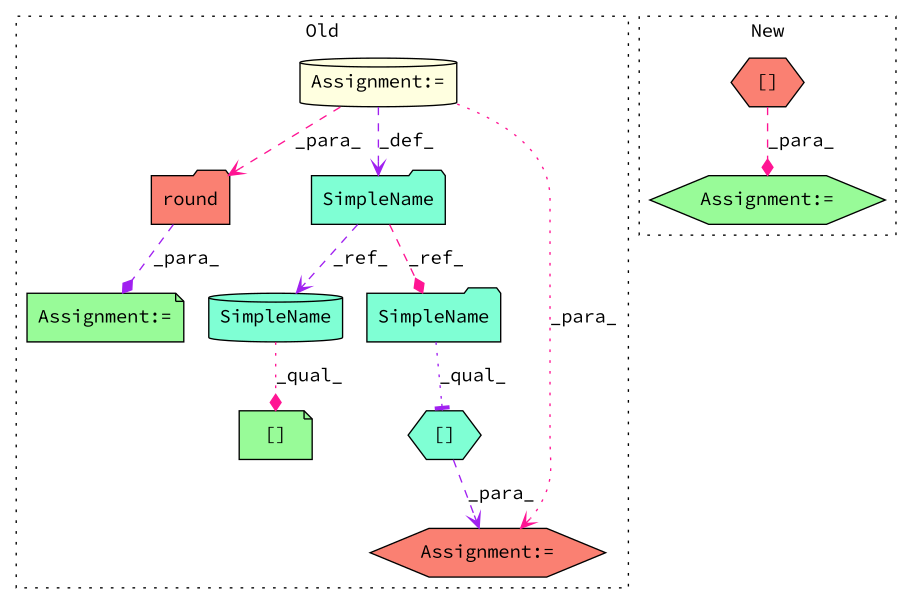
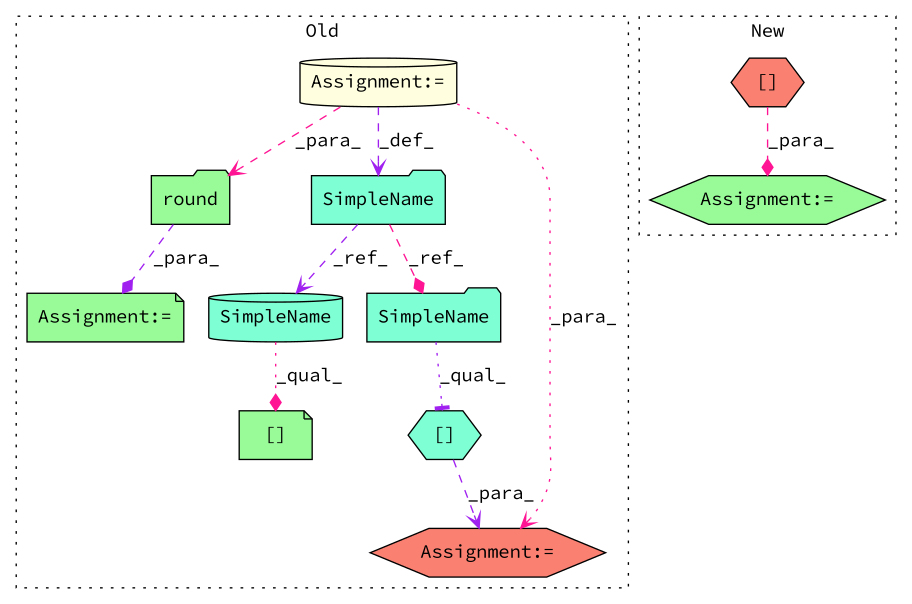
  digraph {
    fontname="Source Code Pro"
    node [a=7 l=1 shape=hexagon style=filled fillcolor=palegreen fontname="Source Code Pro"]
    edge [color=purple style=dashed arrowhead=vee fontname="Source Code Pro"]
-   n1 [a=32 l="6,1" label=round s="1520,1594" shape=folder fillcolor=salmon]
+   n1 [a=32 l="6,1" label=round s="1520,1594" shape=folder]
    n2 [label="Assignment:=" s=1513 shape=note]
    n3 [label="Assignment:=" s=1279 shape=cylinder fillcolor=lightyellow]
    n4 [a=2 l="20,2" label="[]" s="1445,1495" fillcolor=aquamarine]
    n5 [a=42 l=14 label=SimpleName s=1350 shape=folder fillcolor=aquamarine]
    n6 [a=2 l="20,2" label="[]" s="1526,1576" shape=note]
    n7 [label="Assignment:=" s=1444 fillcolor=salmon]
    n8 [a=42 l=14 label=SimpleName s=1526 shape=cylinder fillcolor=aquamarine]
    n9 [a=42 l=14 label=SimpleName s=1445 shape=folder fillcolor=aquamarine]
    n10 [a=2 l="16,1" label="[]" s="1454,1496" fillcolor=salmon]
    n11 [label="Assignment:=" s=1453]
    subgraph cluster_1 {
      label=Old
      style=dotted
      n1
      n2
      n3
      n4
      n5
      n6
      n7
      n8
      n9
    }
    subgraph cluster_2 {
      label=New
      style=dotted
      n10
      n11
    }
    n1 -> n2 [label=_para_ arrowhead=diamond]
    n3 -> n1 [label=_para_ color=deeppink]
    n3 -> n5 [label=_def_]
    n3 -> n7 [label=_para_ color=deeppink style=dotted]
    n4 -> n7 [label=_para_]
    n5 -> n8 [label=_ref_]
    n5 -> n9 [label=_ref_ color=deeppink arrowhead=diamond]
    n8 -> n6 [label=_qual_ color=deeppink style=dotted arrowhead=diamond]
    n9 -> n4 [label=_qual_ style=dotted arrowhead=tee]
    n10 -> n11 [label=_para_ color=deeppink arrowhead=diamond]
  }
